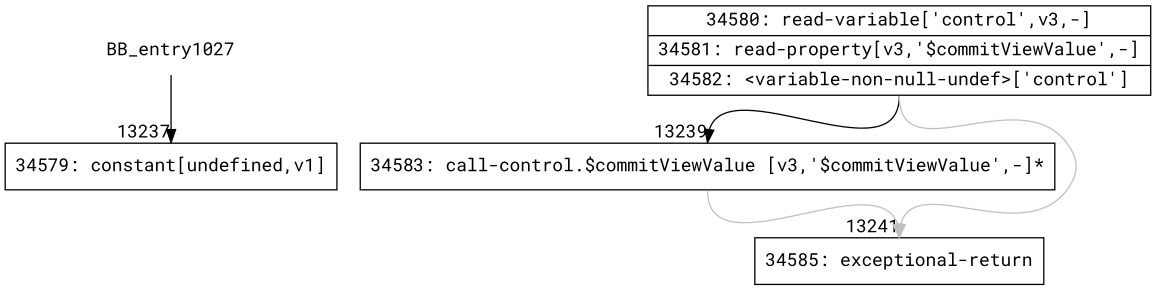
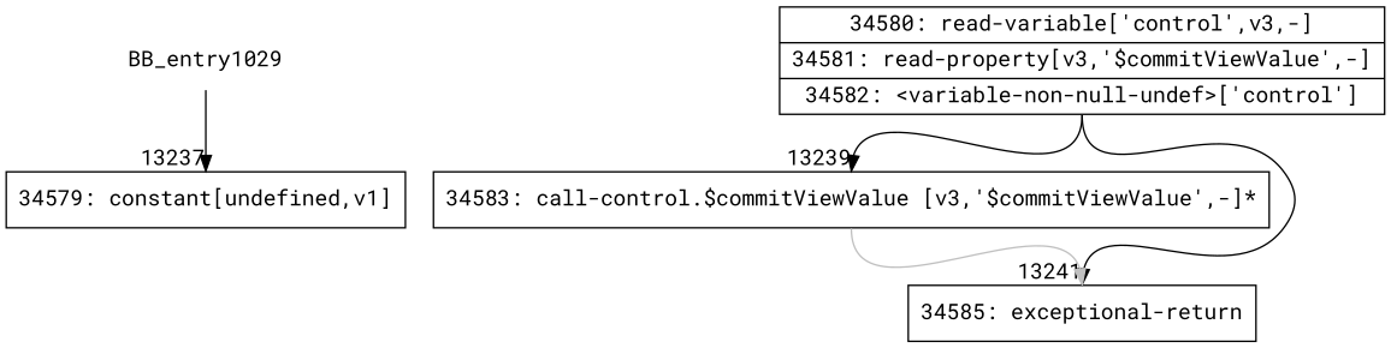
  digraph {
    fontname="Roboto Mono"
    rankdir=TD
    node [fontname="Roboto Mono" shape=record]
    edge [fontname="Roboto Mono" headport=n tailport=s]
-   BB_entry1027 [shape=none]
+   BB_entry1027 [shape=none label=BB_entry1029]
    n2 [label="{34579: constant[undefined,v1]}"]
    n3 [label="{34580: read-variable['control',v3,-]|34581: read-property[v3,'$commitViewValue',-]|34582: \<variable-non-null-undef\>['control']}"]
    n4 [label="{34583: call-control.$commitViewValue [v3,'$commitViewValue',-]*}"]
    n5 [label="{34585: exceptional-return}"]
    BB_entry1027 -> n2 [headlabel="    13237"]
    n3 -> n4 [headlabel="      13239"]
-   n3 -> n5 [color=gray headlabel="      13241"]
+   n3 -> n5 [color=black headlabel="      13241"]
    n4 -> n5 [color=gray]
  }
